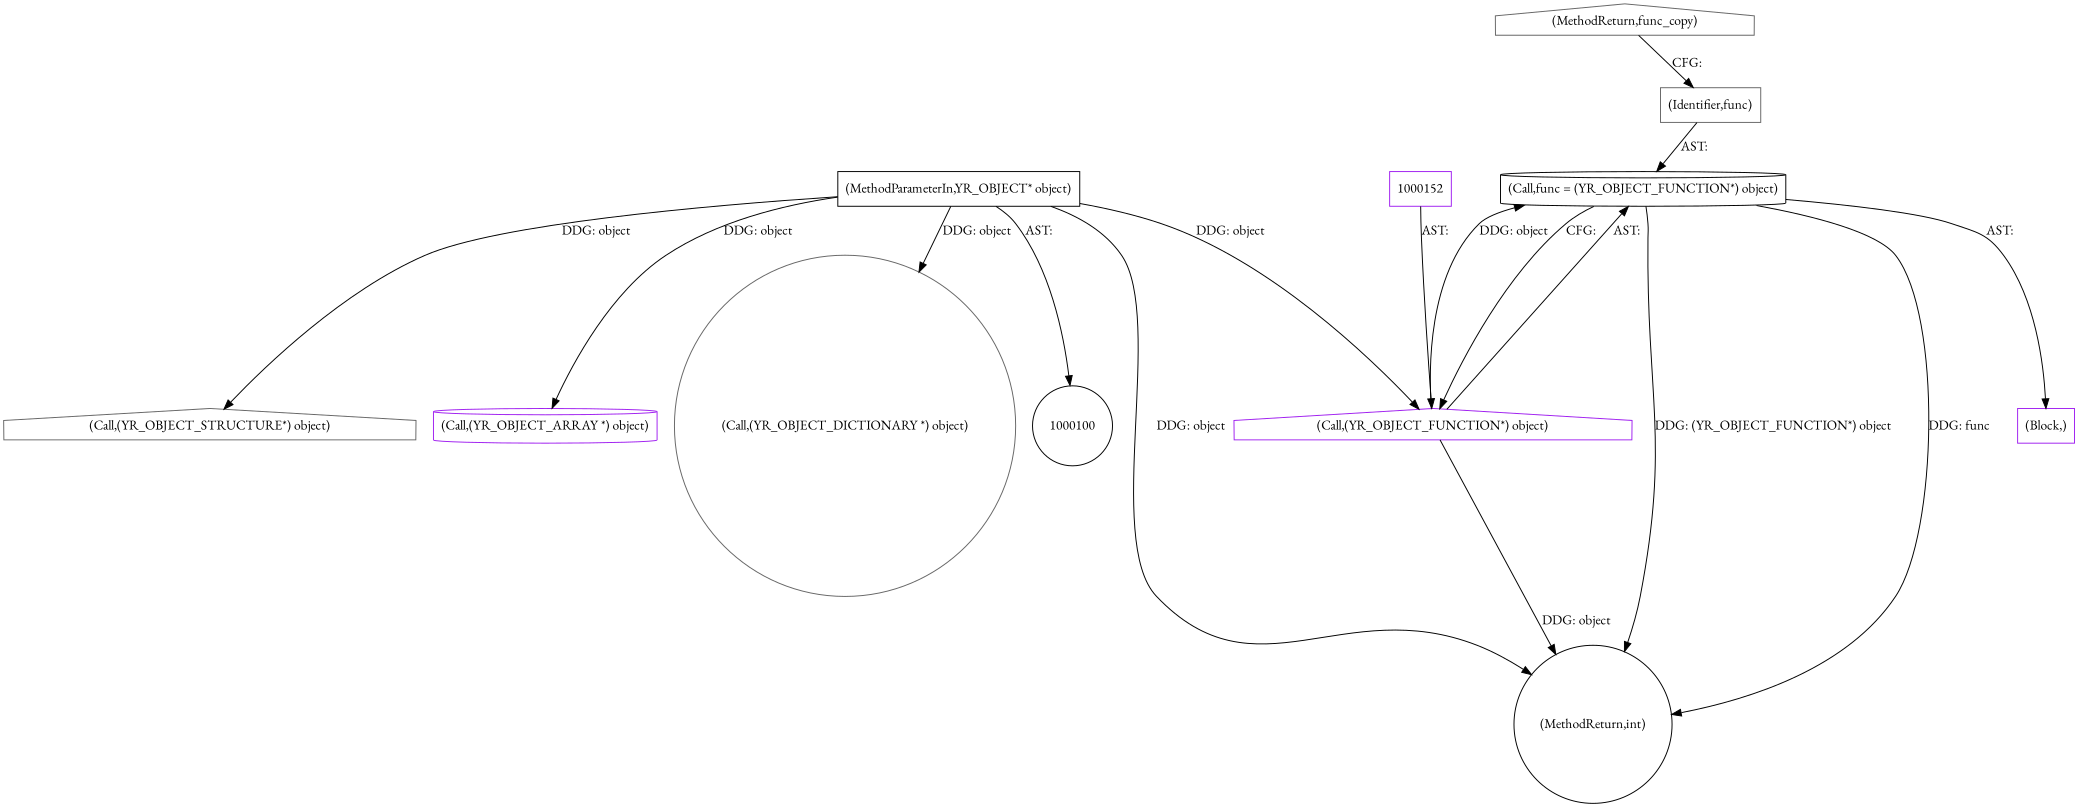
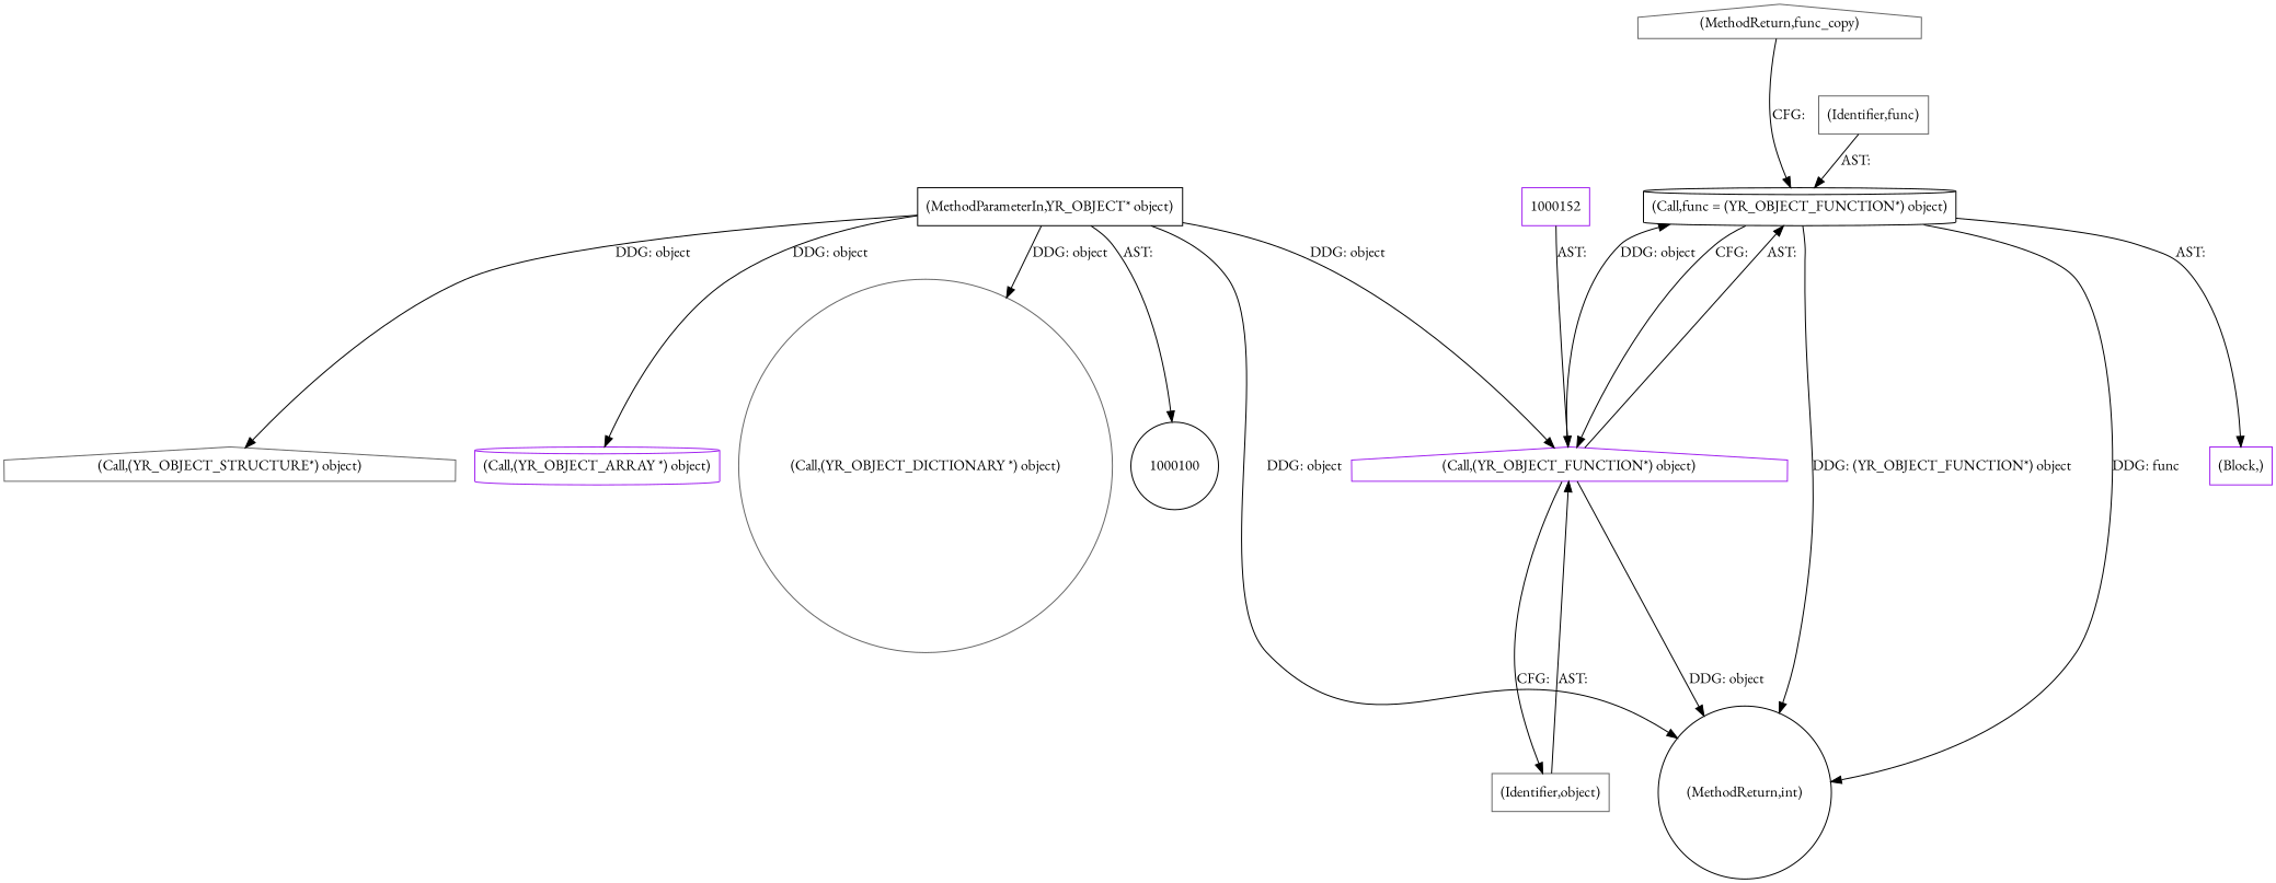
  digraph {
    fontname="EB Garamond"
    node [color=gray40 fontname="EB Garamond" shape=box]
    edge [fontname="EB Garamond"]
    n1 [color=black label="(Call,func = (YR_OBJECT_FUNCTION*) object)" shape=cylinder]
    n2 [color=purple label="(Call,(YR_OBJECT_FUNCTION*) object)" shape=house]
    n3 [color=black label="(MethodReturn,int)" shape=circle]
    n4 [color=purple label="(Block,)"]
+   n5 [label="(Identifier,object)"]
    n6 [color=black label="(MethodParameterIn,YR_OBJECT* object)"]
    n7 [label="(Call,(YR_OBJECT_STRUCTURE*) object)" shape=house]
    n8 [color=purple label="(Call,(YR_OBJECT_ARRAY *) object)" shape=cylinder]
    n9 [label="(Call,(YR_OBJECT_DICTIONARY *) object)" shape=circle]
    1000100 [color=black shape=circle]
    n11 [label="(MethodReturn,func_copy)" shape=house]
    n12 [label="(Identifier,func)"]
    1000152 [color=purple]
    n1 -> n2 [label="CFG: "]
    n1 -> n3 [label="DDG: (YR_OBJECT_FUNCTION*) object"]
    n1 -> n3 [label="DDG: func"]
    n1 -> n4 [label="AST: "]
    n2 -> n1 [label="AST: "]
    n2 -> n1 [label="DDG: object"]
    n2 -> n3 [label="DDG: object"]
+   n2 -> n5 [label="CFG: "]
+   n5 -> n2 [label="AST: "]
    n6 -> n2 [label="DDG: object"]
    n6 -> n3 [label="DDG: object"]
    n6 -> n7 [label="DDG: object"]
    n6 -> n8 [label="DDG: object"]
    n6 -> n9 [label="DDG: object"]
    n6 -> 1000100 [label="AST: "]
-   n11 -> n12 [label="CFG: "]
+   n11 -> n1 [label="CFG: "]
    n12 -> n1 [label="AST: "]
    1000152 -> n2 [label="AST: "]
  }
